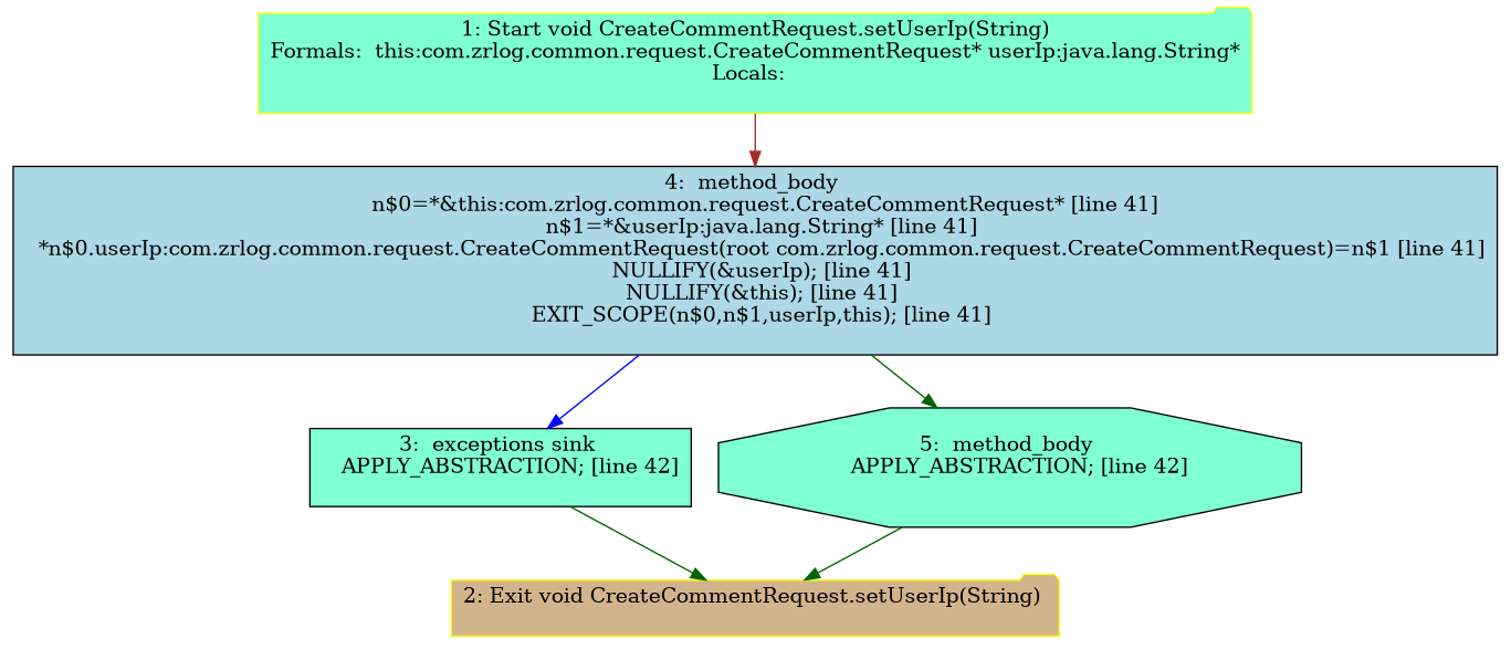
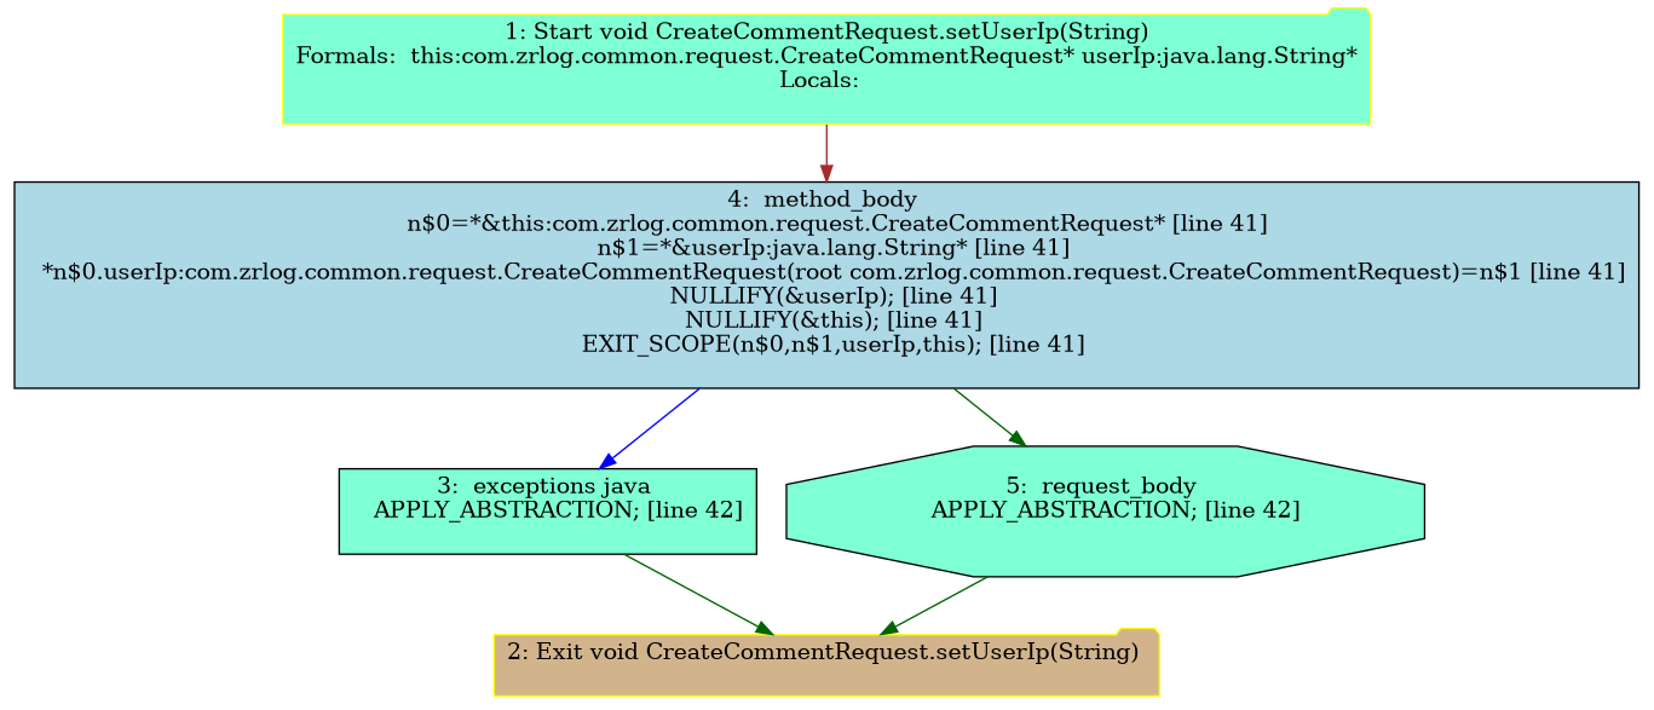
  digraph {
    node [fillcolor=aquamarine shape=folder style=filled]
    edge [color=darkgreen]
    n1 [color=yellow label="1: Start void CreateCommentRequest.setUserIp(String)\nFormals:  this:com.zrlog.common.request.CreateCommentRequest* userIp:java.lang.String*\nLocals:  \n  "]
    n2 [fillcolor=lightblue label="4:  method_body \n   n$0=*&this:com.zrlog.common.request.CreateCommentRequest* [line 41]\n  n$1=*&userIp:java.lang.String* [line 41]\n  *n$0.userIp:com.zrlog.common.request.CreateCommentRequest(root com.zrlog.common.request.CreateCommentRequest)=n$1 [line 41]\n  NULLIFY(&userIp); [line 41]\n  NULLIFY(&this); [line 41]\n  EXIT_SCOPE(n$0,n$1,userIp,this); [line 41]\n " shape=box]
-   n3 [label="3:  exceptions sink \n   APPLY_ABSTRACTION; [line 42]\n " shape=box]
-   n4 [label="5:  method_body \n   APPLY_ABSTRACTION; [line 42]\n " shape=octagon]
+   n3 [label="3:  exceptions java \n   APPLY_ABSTRACTION; [line 42]\n " shape=box]
+   n4 [label="5:  request_body \n   APPLY_ABSTRACTION; [line 42]\n " shape=octagon]
    n5 [color=yellow fillcolor=tan label="2: Exit void CreateCommentRequest.setUserIp(String) \n  "]
    n1 -> n2 [color=brown]
    n2 -> n3 [color=blue]
    n2 -> n4
    n3 -> n5
    n4 -> n5
  }
